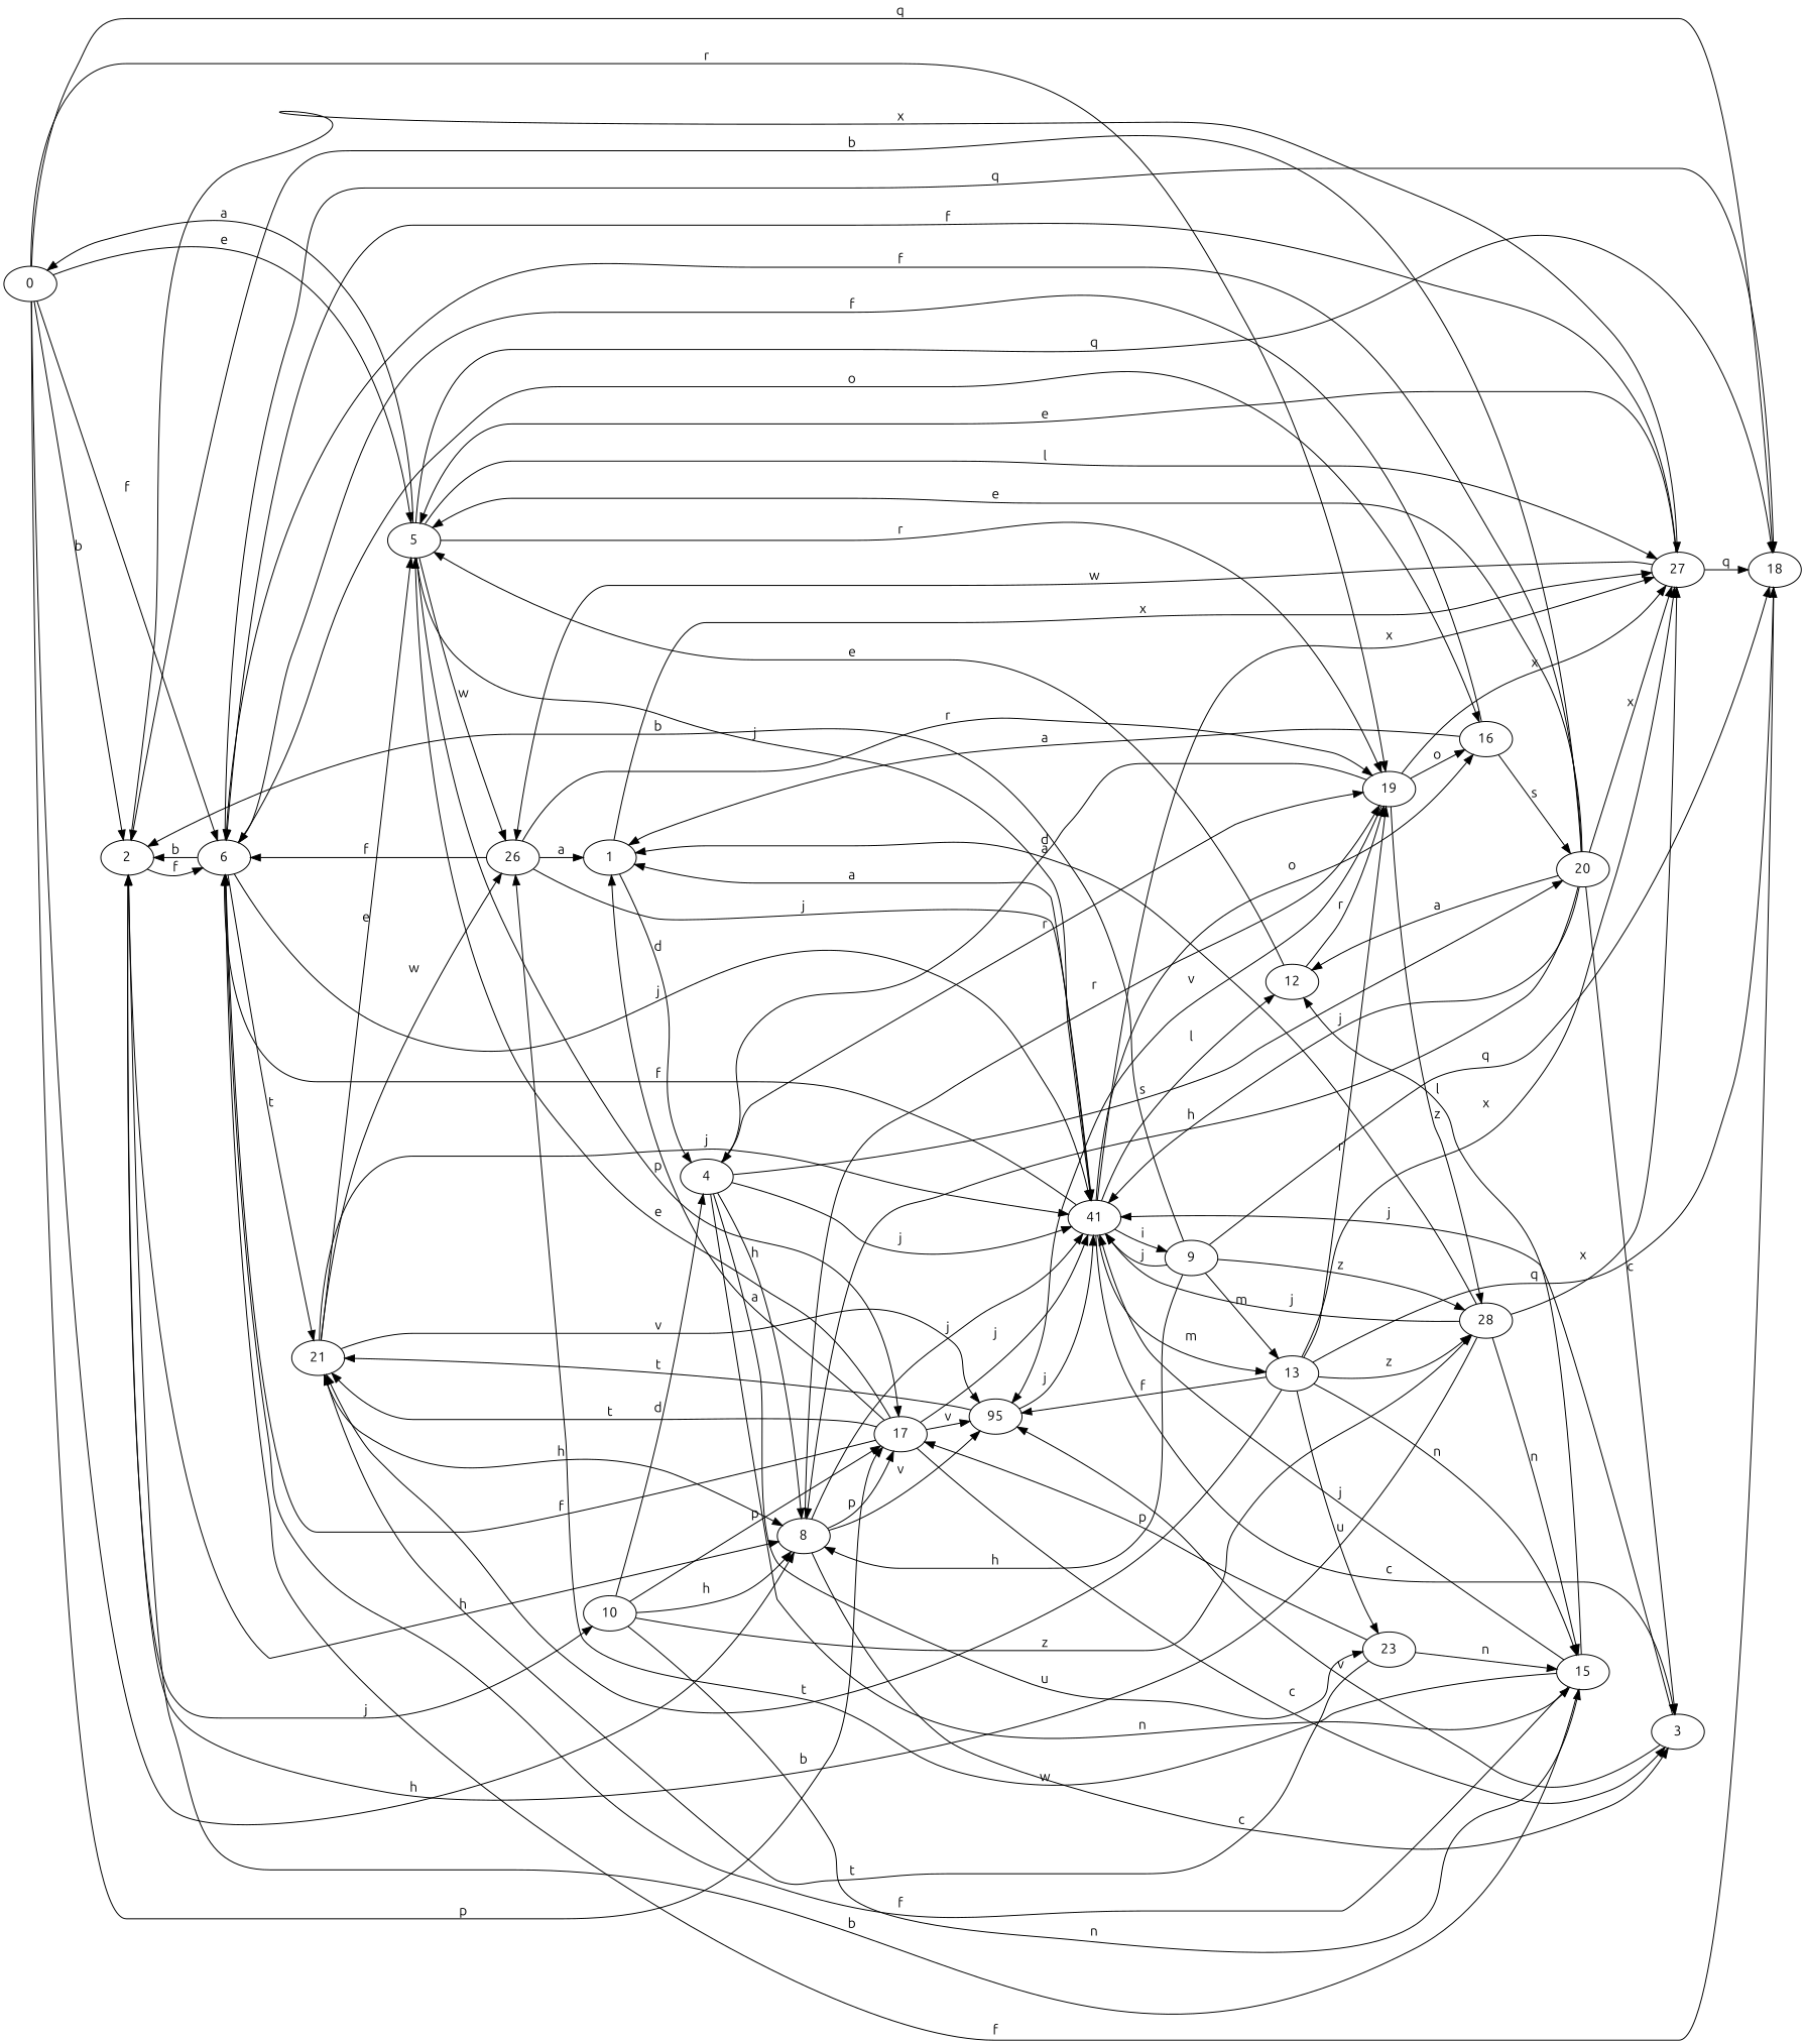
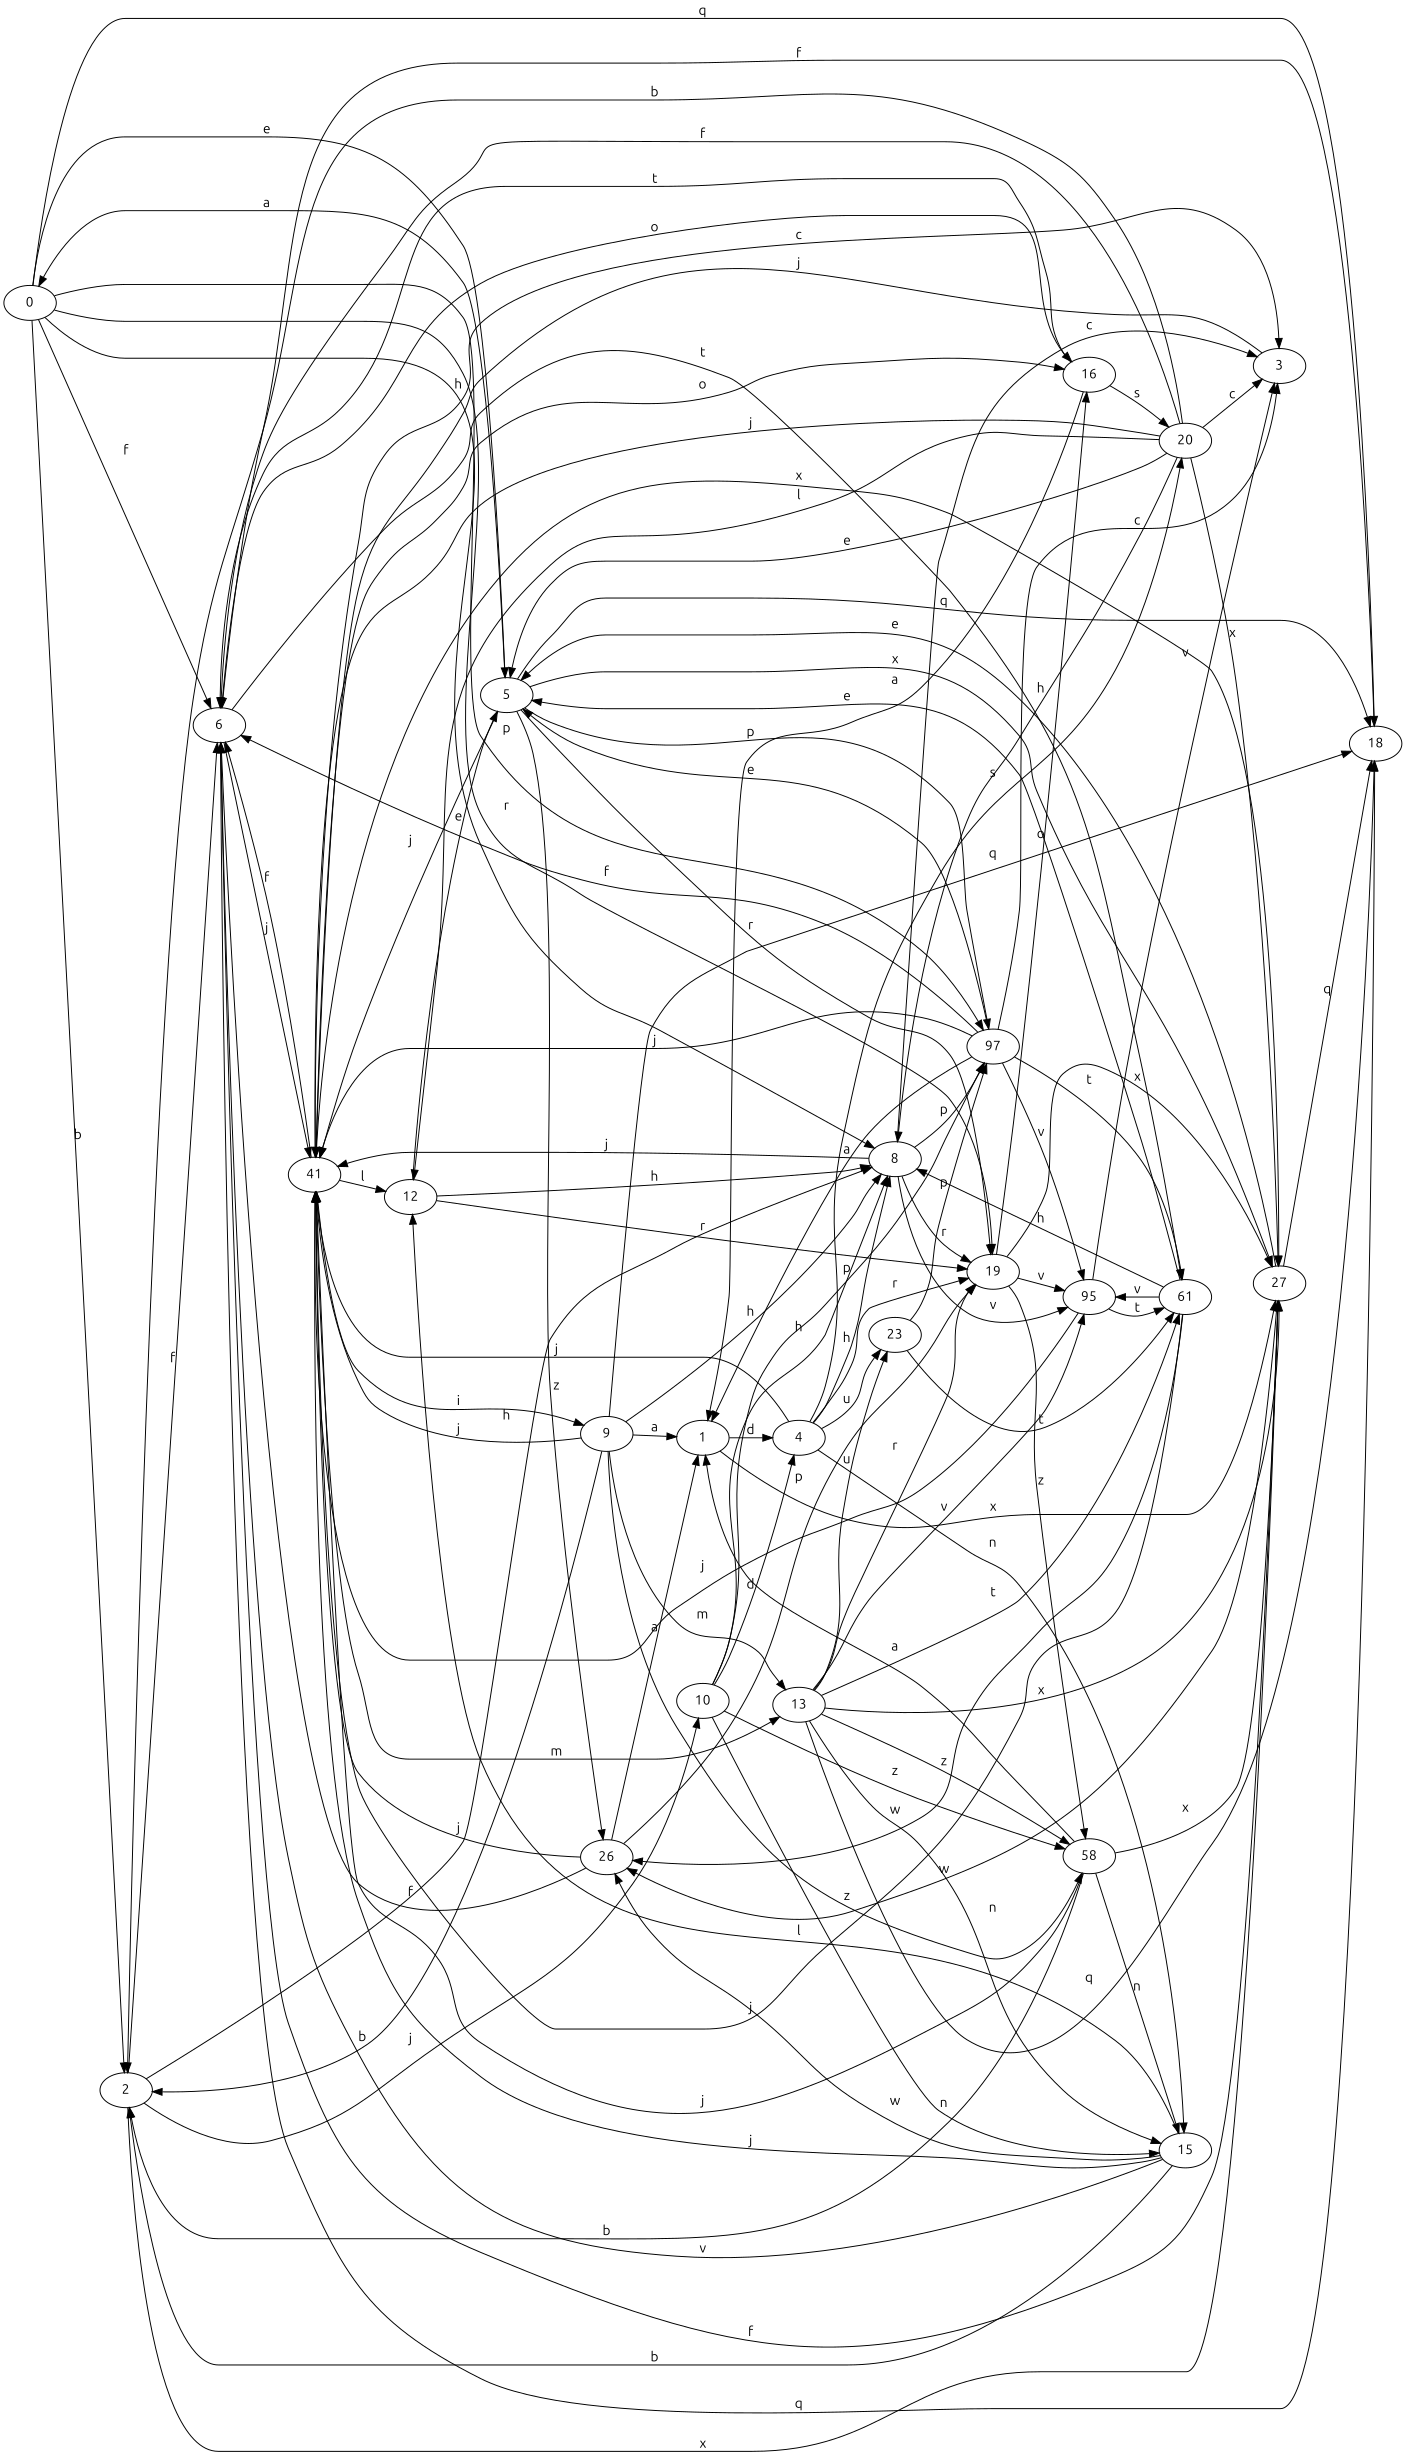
  strict digraph {
    fontname=Ubuntu
    rankdir=LR
    node [fontname=Ubuntu]
    edge [fontname=Ubuntu]
    0
    2
    5
    6
    8
-   17
+   17 [label=97]
    18
    19
    27
    10
    n11 [label=41]
    26
    16
-   21
+   21 [label=61]
    3
    n16 [label=95]
    1
    4
-   28
+   28 [label=58]
    15
    20
    23
    9
    13
    12
    0 -> 2 [label=b]
    0 -> 5 [label=e]
    0 -> 6 [label=f]
    0 -> 8 [label=h]
    0 -> 17 [label=p]
    0 -> 18 [label=q]
    0 -> 19 [label=r]
    2 -> 6 [label=f]
    2 -> 8 [label=h]
    2 -> 27 [label=x]
    2 -> 10 [label=j]
    5 -> 0 [label=a]
    5 -> 17 [label=p]
    5 -> 18 [label=q]
    5 -> 19 [label=r]
-   5 -> 27 [label=l]
+   5 -> 27 [label=x]
    5 -> n11 [label=j]
-   5 -> 26 [label=w]
-   6 -> 2 [label=b]
+   5 -> 26 [label=z]
    6 -> 18 [label=q]
    6 -> n11 [label=j]
    6 -> 16 [label=o]
    6 -> 21 [label=t]
    8 -> 17 [label=p]
    8 -> 19 [label=r]
    8 -> n11 [label=j]
    8 -> 3 [label=c]
    8 -> n16 [label=v]
    17 -> 5 [label=e]
    17 -> 6 [label=f]
    17 -> n11 [label=j]
    17 -> 21 [label=t]
    17 -> 3 [label=c]
    17 -> n16 [label=v]
    17 -> 1 [label=a]
    18 -> 6 [label=f]
    19 -> 27 [label=x]
    19 -> 16 [label=o]
    19 -> n16 [label=v]
-   19 -> 4 [label=d]
    19 -> 28 [label=z]
    27 -> 5 [label=e]
    27 -> 6 [label=f]
    27 -> 18 [label=q]
    27 -> 26 [label=w]
    10 -> 8 [label=h]
    10 -> 17 [label=p]
    10 -> 4 [label=d]
    10 -> 28 [label=z]
    10 -> 15 [label=n]
    n11 -> 6 [label=f]
    n11 -> 27 [label=x]
    n11 -> 16 [label=o]
    n11 -> 3 [label=c]
    n11 -> 9 [label=i]
    n11 -> 13 [label=m]
    n11 -> 12 [label=l]
    26 -> 6 [label=f]
-   26 -> 19 [label=r]
+   26 -> 19 [label=p]
    26 -> n11 [label=j]
    26 -> 1 [label=a]
-   16 -> 6 [label=f]
+   16 -> 6 [label=t]
    16 -> 1 [label=a]
    16 -> 20 [label=s]
    21 -> 5 [label=e]
    21 -> 8 [label=h]
    21 -> n11 [label=j]
    21 -> 26 [label=w]
    21 -> n16 [label=v]
    3 -> n11 [label=j]
-   3 -> n16 [label=v]
+   n16 -> 3 [label=v]
    n16 -> n11 [label=j]
    n16 -> 21 [label=t]
    1 -> 27 [label=x]
    1 -> 4 [label=d]
    4 -> 8 [label=h]
    4 -> 19 [label=r]
    4 -> n11 [label=j]
    4 -> 15 [label=n]
    4 -> 20 [label=s]
    4 -> 23 [label=u]
    28 -> 2 [label=b]
    28 -> 27 [label=x]
    28 -> n11 [label=j]
    28 -> 1 [label=a]
    28 -> 15 [label=n]
    15 -> 2 [label=b]
-   15 -> 6 [label=f]
+   15 -> 6 [label=v]
    15 -> n11 [label=j]
    15 -> 26 [label=w]
    15 -> 12 [label=l]
    20 -> 2 [label=b]
    20 -> 5 [label=e]
    20 -> 6 [label=f]
    20 -> 8 [label=h]
    20 -> 27 [label=x]
    20 -> n11 [label=j]
    20 -> 3 [label=c]
-   20 -> 12 [label=a]
+   20 -> 12 [label=l]
    23 -> 17 [label=p]
    23 -> 21 [label=t]
-   23 -> 15 [label=n]
    9 -> 2 [label=b]
    9 -> 8 [label=h]
    9 -> 18 [label=q]
    9 -> n11 [label=j]
-   n11 -> 1 [label=a]
+   9 -> 1 [label=a]
    9 -> 28 [label=z]
    9 -> 13 [label=m]
    13 -> 18 [label=q]
    13 -> 19 [label=r]
    13 -> 27 [label=x]
    13 -> 21 [label=t]
-   13 -> n16 [label=f]
+   13 -> n16 [label=v]
    13 -> 28 [label=z]
    13 -> 15 [label=n]
    13 -> 23 [label=u]
    12 -> 5 [label=e]
+   12 -> 8 [label=h]
    12 -> 19 [label=r]
  }
